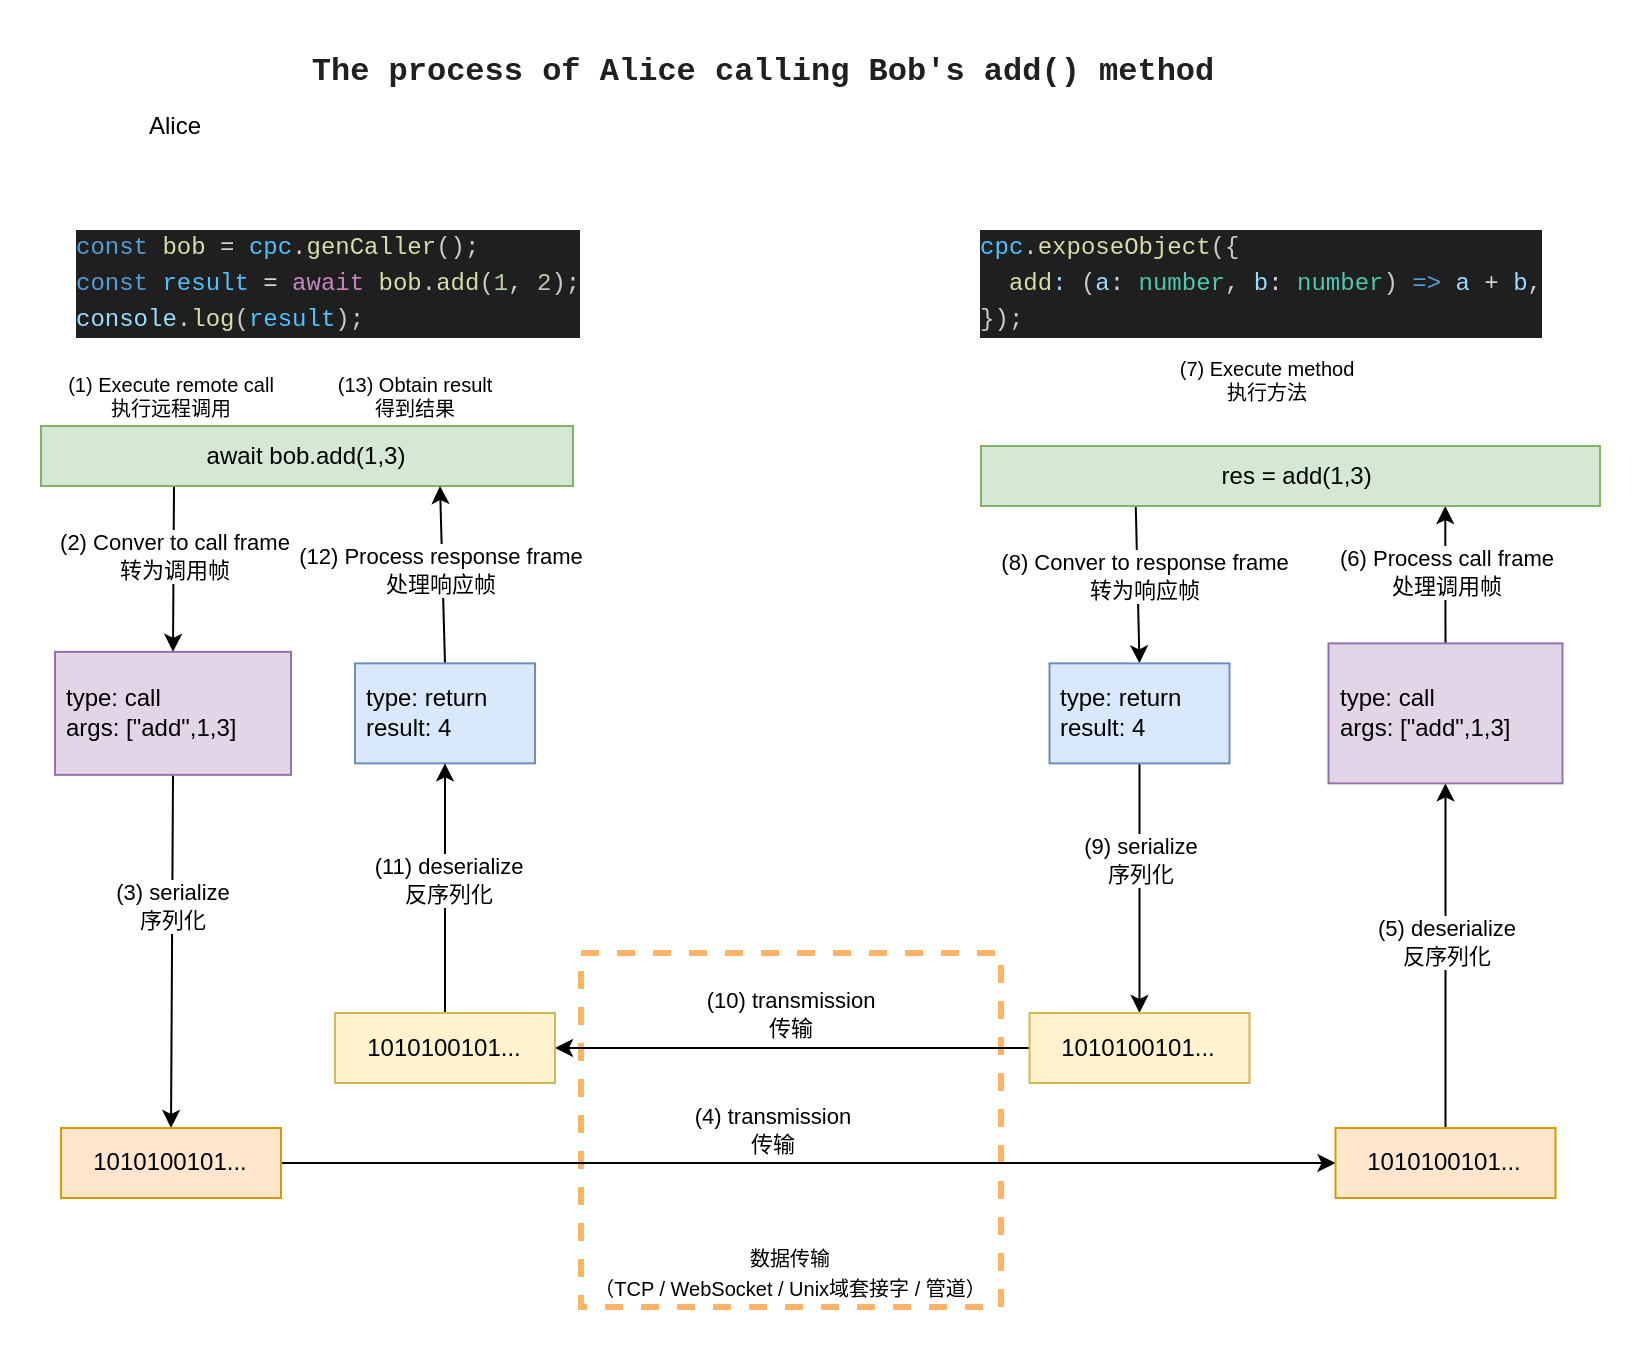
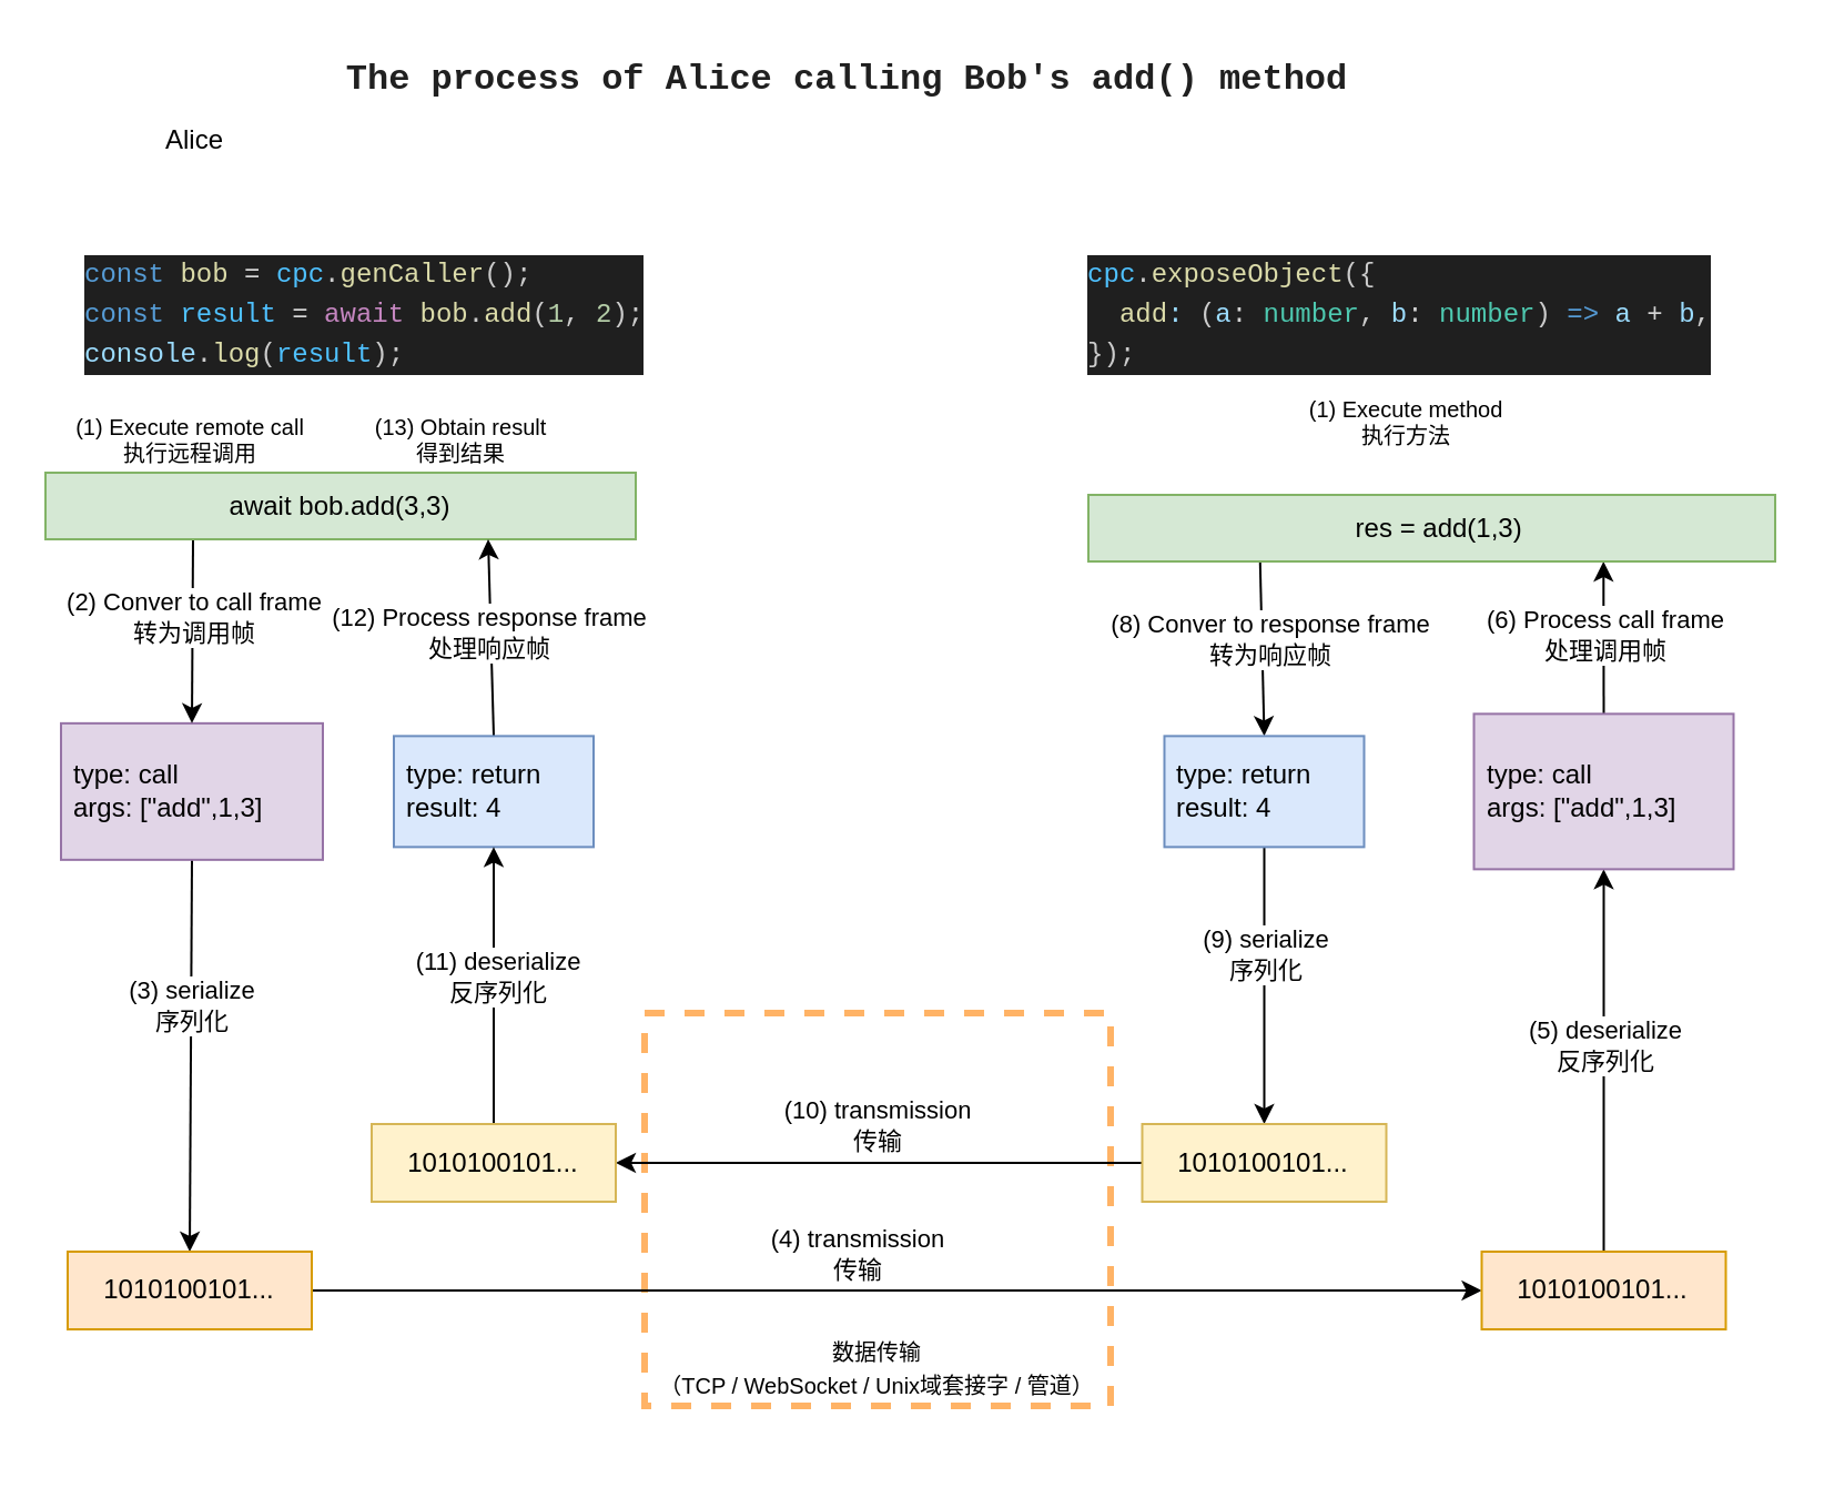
  <mxCell id="0" />
  <mxCell id="1" parent="0" />
- <mxCell id="2" value="&lt;font style=&quot;font-size: 10px;&quot;&gt;&lt;span style=&quot;background-color: rgb(255, 255, 255);&quot;&gt;数据传输&lt;/span&gt;&lt;br style=&quot;border-color: var(--border-color);&quot;&gt;&lt;span style=&quot;background-color: rgb(255, 255, 255);&quot;&gt;（&lt;/span&gt;&lt;span style=&quot;border-color: var(--border-color);&quot;&gt;TCP / WebSocket / Unix域套接字 / 管道）&lt;/span&gt;&lt;/font&gt;" style="rounded=0;whiteSpace=wrap;html=1;dashed=1;fillColor=none;strokeColor=#FFB366;strokeWidth=3;labelPosition=center;verticalLabelPosition=middle;align=center;verticalAlign=bottom;" parent="1" vertex="1"><mxGeometry x="290" y="476" width="210" height="177" as="geometry" /></mxCell>
+ <mxCell id="2" value="&lt;font style=&quot;font-size: 10px;&quot;&gt;&lt;span style=&quot;background-color: rgb(255, 255, 255);&quot;&gt;数据传输&lt;/span&gt;&lt;br style=&quot;border-color: var(--border-color);&quot;&gt;&lt;span style=&quot;background-color: rgb(255, 255, 255);&quot;&gt;（&lt;/span&gt;&lt;span style=&quot;border-color: var(--border-color);&quot;&gt;TCP / WebSocket / Unix域套接字 / 管道）&lt;/span&gt;&lt;/font&gt;" style="rounded=0;whiteSpace=wrap;html=1;dashed=1;fillColor=none;strokeColor=#FFB366;strokeWidth=3;labelPosition=center;verticalLabelPosition=middle;align=center;verticalAlign=bottom;" parent="1" vertex="1"><mxGeometry x="290" y="456" width="210" height="177" as="geometry" /></mxCell>
  <mxCell id="3" style="edgeStyle=none;html=1;exitX=0.5;exitY=1;exitDx=0;exitDy=0;entryX=0.5;entryY=0;entryDx=0;entryDy=0;" parent="1" source="5" target="11" edge="1"><mxGeometry relative="1" as="geometry" /></mxCell>
  <mxCell id="4" value="(3) serialize&lt;br&gt;序列化" style="edgeLabel;html=1;align=center;verticalAlign=middle;resizable=0;points=[];" parent="3" vertex="1" connectable="0"><mxGeometry x="-0.27" y="2" relative="1" as="geometry"><mxPoint x="-2" y="2" as="offset" /></mxGeometry></mxCell>
  <mxCell id="5" value="&lt;span style=&quot;&quot;&gt;type: call&lt;br&gt;args: [&quot;add&quot;,1,3]&lt;/span&gt;" style="rounded=0;whiteSpace=wrap;html=1;align=left;spacingLeft=4;fillColor=#e1d5e7;strokeColor=#9673a6;" parent="1" vertex="1"><mxGeometry x="27" y="325.43" width="118" height="61.5" as="geometry" /></mxCell>
  <mxCell id="6" style="edgeStyle=none;html=1;exitX=0.25;exitY=1;exitDx=0;exitDy=0;entryX=0.5;entryY=0;entryDx=0;entryDy=0;" parent="1" source="8" target="5" edge="1"><mxGeometry relative="1" as="geometry" /></mxCell>
  <mxCell id="7" value="(2) Conver to call frame&lt;br&gt;转为调用帧" style="edgeLabel;html=1;align=center;verticalAlign=middle;resizable=0;points=[];" parent="6" vertex="1" connectable="0"><mxGeometry x="-0.33" y="-1" relative="1" as="geometry"><mxPoint x="1" y="7" as="offset" /></mxGeometry></mxCell>
- <mxCell id="8" value="&lt;span style=&quot;&quot;&gt;await bob.add(1,3)&lt;/span&gt;" style="rounded=0;whiteSpace=wrap;html=1;fillColor=#d5e8d4;strokeColor=#82b366;" parent="1" vertex="1"><mxGeometry x="20" y="212.5" width="266" height="30" as="geometry" /></mxCell>
+ <mxCell id="8" value="&lt;span style=&quot;&quot;&gt;await bob.add(3,3)&lt;/span&gt;" style="rounded=0;whiteSpace=wrap;html=1;fillColor=#d5e8d4;strokeColor=#82b366;" parent="1" vertex="1"><mxGeometry x="20" y="212.5" width="266" height="30" as="geometry" /></mxCell>
  <mxCell id="9" style="edgeStyle=none;html=1;exitX=1;exitY=0.5;exitDx=0;exitDy=0;entryX=0;entryY=0.5;entryDx=0;entryDy=0;" parent="1" source="11" target="14" edge="1"><mxGeometry relative="1" as="geometry" /></mxCell>
  <mxCell id="10" value="(4) transmission&lt;br&gt;传输" style="edgeLabel;html=1;align=center;verticalAlign=middle;resizable=0;points=[];" parent="9" vertex="1" connectable="0"><mxGeometry x="0.045" y="-1" relative="1" as="geometry"><mxPoint x="-30" y="-18" as="offset" /></mxGeometry></mxCell>
  <mxCell id="11" value="1010100101..." style="rounded=0;whiteSpace=wrap;html=1;fillColor=#ffe6cc;strokeColor=#d79b00;" parent="1" vertex="1"><mxGeometry x="30" y="563.5" width="110" height="35" as="geometry" /></mxCell>
  <mxCell id="12" style="edgeStyle=none;html=1;exitX=0.5;exitY=0;exitDx=0;exitDy=0;entryX=0.5;entryY=1;entryDx=0;entryDy=0;" parent="1" source="14" target="17" edge="1"><mxGeometry relative="1" as="geometry" /></mxCell>
  <mxCell id="13" value="(5) deserialize&lt;br&gt;反序列化" style="edgeLabel;html=1;align=center;verticalAlign=middle;resizable=0;points=[];" parent="12" vertex="1" connectable="0"><mxGeometry x="0.078" relative="1" as="geometry"><mxPoint as="offset" /></mxGeometry></mxCell>
  <mxCell id="14" value="1010100101..." style="rounded=0;whiteSpace=wrap;html=1;fillColor=#ffe6cc;strokeColor=#d79b00;" parent="1" vertex="1"><mxGeometry x="667.25" y="563.5" width="110" height="35" as="geometry" /></mxCell>
  <mxCell id="15" style="edgeStyle=none;html=1;exitX=0.5;exitY=0;exitDx=0;exitDy=0;entryX=0.75;entryY=1;entryDx=0;entryDy=0;" parent="1" source="17" target="20" edge="1"><mxGeometry relative="1" as="geometry" /></mxCell>
  <mxCell id="16" value="(6) Process call frame&lt;br&gt;处理调用帧" style="edgeLabel;html=1;align=center;verticalAlign=middle;resizable=0;points=[];" parent="15" vertex="1" connectable="0"><mxGeometry x="0.046" relative="1" as="geometry"><mxPoint as="offset" /></mxGeometry></mxCell>
  <mxCell id="17" value="type: call&lt;br style=&quot;border-color: var(--border-color);&quot;&gt;args: [&quot;add&quot;,1,3]" style="rounded=0;whiteSpace=wrap;html=1;align=left;spacingLeft=4;fillColor=#e1d5e7;strokeColor=#9673a6;" parent="1" vertex="1"><mxGeometry x="663.75" y="321.18" width="117" height="70" as="geometry" /></mxCell>
  <mxCell id="18" style="edgeStyle=none;html=1;exitX=0.25;exitY=1;exitDx=0;exitDy=0;entryX=0.5;entryY=0;entryDx=0;entryDy=0;" parent="1" source="20" target="24" edge="1"><mxGeometry relative="1" as="geometry" /></mxCell>
  <mxCell id="19" value="(8) Conver to response frame&lt;br&gt;转为响应帧" style="edgeLabel;html=1;align=center;verticalAlign=middle;resizable=0;points=[];" parent="18" vertex="1" connectable="0"><mxGeometry x="-0.11" y="3" relative="1" as="geometry"><mxPoint as="offset" /></mxGeometry></mxCell>
  <mxCell id="20" value="&lt;span style=&quot;&quot;&gt;&amp;nbsp; res = add(1,3)&lt;/span&gt;" style="rounded=0;whiteSpace=wrap;html=1;fillColor=#d5e8d4;strokeColor=#82b366;" parent="1" vertex="1"><mxGeometry x="490" y="222.5" width="309.5" height="30" as="geometry" /></mxCell>
  <mxCell id="21" value="Alice" style="text;html=1;align=center;verticalAlign=middle;resizable=0;points=[];autosize=1;strokeColor=none;fillColor=none;" parent="1" vertex="1"><mxGeometry x="65" y="50" width="44" height="26" as="geometry" /></mxCell>
  <mxCell id="22" style="edgeStyle=none;html=1;exitX=0.5;exitY=1;exitDx=0;exitDy=0;entryX=0.5;entryY=0;entryDx=0;entryDy=0;" parent="1" source="24" target="30" edge="1"><mxGeometry relative="1" as="geometry" /></mxCell>
  <mxCell id="23" value="(9) serialize&lt;br style=&quot;border-color: var(--border-color);&quot;&gt;序列化" style="edgeLabel;html=1;align=center;verticalAlign=middle;resizable=0;points=[];" parent="22" vertex="1" connectable="0"><mxGeometry x="-0.232" relative="1" as="geometry"><mxPoint as="offset" /></mxGeometry></mxCell>
  <mxCell id="24" value="&lt;span style=&quot;&quot;&gt;type: return&lt;br&gt;result: 4&lt;/span&gt;" style="rounded=0;whiteSpace=wrap;html=1;align=left;spacingLeft=4;fillColor=#dae8fc;strokeColor=#6c8ebf;" parent="1" vertex="1"><mxGeometry x="524.25" y="331.18" width="90" height="50" as="geometry" /></mxCell>
  <mxCell id="25" style="edgeStyle=none;html=1;exitX=0.5;exitY=0;exitDx=0;exitDy=0;entryX=0.75;entryY=1;entryDx=0;entryDy=0;" parent="1" source="27" target="8" edge="1"><mxGeometry relative="1" as="geometry" /></mxCell>
  <mxCell id="26" value="(12) Process response frame&lt;br&gt;处理响应帧" style="edgeLabel;html=1;align=center;verticalAlign=middle;resizable=0;points=[];" parent="25" vertex="1" connectable="0"><mxGeometry x="0.056" y="1" relative="1" as="geometry"><mxPoint as="offset" /></mxGeometry></mxCell>
  <mxCell id="27" value="&lt;span style=&quot;&quot;&gt;type: return&lt;br&gt;result: 4&lt;/span&gt;" style="rounded=0;whiteSpace=wrap;html=1;align=left;spacingLeft=4;fillColor=#dae8fc;strokeColor=#6c8ebf;" parent="1" vertex="1"><mxGeometry x="177" y="331.18" width="90" height="50" as="geometry" /></mxCell>
  <mxCell id="28" style="edgeStyle=none;html=1;exitX=0;exitY=0.5;exitDx=0;exitDy=0;" parent="1" source="30" target="33" edge="1"><mxGeometry relative="1" as="geometry" /></mxCell>
  <mxCell id="29" value="(10) transmission&lt;br style=&quot;border-color: var(--border-color);&quot;&gt;传输" style="edgeLabel;html=1;align=center;verticalAlign=middle;resizable=0;points=[];" parent="28" vertex="1" connectable="0"><mxGeometry x="0.013" y="-2" relative="1" as="geometry"><mxPoint y="-15" as="offset" /></mxGeometry></mxCell>
  <mxCell id="30" value="1010100101..." style="rounded=0;whiteSpace=wrap;html=1;fillColor=#fff2cc;strokeColor=#d6b656;" parent="1" vertex="1"><mxGeometry x="514.25" y="506" width="110" height="35" as="geometry" /></mxCell>
  <mxCell id="31" style="edgeStyle=none;html=1;exitX=0.5;exitY=0;exitDx=0;exitDy=0;entryX=0.5;entryY=1;entryDx=0;entryDy=0;" parent="1" source="33" target="27" edge="1"><mxGeometry relative="1" as="geometry" /></mxCell>
  <mxCell id="32" value="(11) deserialize&lt;br style=&quot;border-color: var(--border-color);&quot;&gt;反序列化" style="edgeLabel;html=1;align=center;verticalAlign=middle;resizable=0;points=[];" parent="31" vertex="1" connectable="0"><mxGeometry x="0.07" y="-1" relative="1" as="geometry"><mxPoint as="offset" /></mxGeometry></mxCell>
  <mxCell id="33" value="1010100101..." style="rounded=0;whiteSpace=wrap;html=1;fillColor=#fff2cc;strokeColor=#d6b656;" parent="1" vertex="1"><mxGeometry x="167" y="506" width="110" height="35" as="geometry" /></mxCell>
- <mxCell id="34" value="(7) Execute method&lt;br&gt;执行方法" style="text;html=1;align=center;verticalAlign=middle;resizable=0;points=[];autosize=1;strokeColor=none;fillColor=none;fontSize=10;" parent="1" vertex="1"><mxGeometry x="578" y="170" width="110" height="40" as="geometry" /></mxCell>
+ <mxCell id="34" value="(1) Execute method&lt;br&gt;执行方法" style="text;html=1;align=center;verticalAlign=middle;resizable=0;points=[];autosize=1;strokeColor=none;fillColor=none;fontSize=10;" parent="1" vertex="1"><mxGeometry x="578" y="170" width="110" height="40" as="geometry" /></mxCell>
  <mxCell id="35" value="(1) Execute remote call&lt;br&gt;执行远程调用" style="text;html=1;align=center;verticalAlign=middle;resizable=0;points=[];autosize=1;strokeColor=none;fillColor=none;fontSize=10;dashed=1;strokeWidth=3;" parent="1" vertex="1"><mxGeometry x="20" y="177.5" width="130" height="40" as="geometry" /></mxCell>
  <mxCell id="36" value="(13) Obtain result&lt;br&gt;得到结果" style="text;html=1;align=center;verticalAlign=middle;resizable=0;points=[];autosize=1;strokeColor=none;fillColor=none;fontSize=10;" parent="1" vertex="1"><mxGeometry x="157" y="177.5" width="100" height="40" as="geometry" /></mxCell>
  <mxCell id="37" value="&lt;div style=&quot;color: rgb(204, 204, 204); background-color: rgb(31, 31, 31); font-family: Menlo, Monaco, &amp;quot;Courier New&amp;quot;, monospace; line-height: 18px; font-size: 10px;&quot;&gt;&lt;div&gt;&lt;div style=&quot;color: rgb(204, 204, 204); font-size: 12px; line-height: 18px; white-space-collapse: preserve;&quot;&gt;&lt;div&gt;&lt;span style=&quot;color: #569cd6;&quot;&gt;const&lt;/span&gt;&lt;span style=&quot;color: #cccccc;&quot;&gt; &lt;/span&gt;&lt;span style=&quot;color: #dcdcaa;&quot;&gt;bob&lt;/span&gt;&lt;span style=&quot;color: #cccccc;&quot;&gt; &lt;/span&gt;&lt;span style=&quot;color: #d4d4d4;&quot;&gt;=&lt;/span&gt;&lt;span style=&quot;color: #cccccc;&quot;&gt; &lt;/span&gt;&lt;span style=&quot;color: #4fc1ff;&quot;&gt;cpc&lt;/span&gt;&lt;span style=&quot;color: #cccccc;&quot;&gt;.&lt;/span&gt;&lt;span style=&quot;color: #dcdcaa;&quot;&gt;genCaller&lt;/span&gt;&lt;span style=&quot;color: #cccccc;&quot;&gt;();&lt;/span&gt;&lt;/div&gt;&lt;div&gt;&lt;span style=&quot;color: #569cd6;&quot;&gt;const&lt;/span&gt;&lt;span style=&quot;color: #cccccc;&quot;&gt; &lt;/span&gt;&lt;span style=&quot;color: #4fc1ff;&quot;&gt;result&lt;/span&gt;&lt;span style=&quot;color: #cccccc;&quot;&gt; &lt;/span&gt;&lt;span style=&quot;color: #d4d4d4;&quot;&gt;=&lt;/span&gt;&lt;span style=&quot;color: #cccccc;&quot;&gt; &lt;/span&gt;&lt;span style=&quot;color: #c586c0;&quot;&gt;await&lt;/span&gt;&lt;span style=&quot;color: #cccccc;&quot;&gt; &lt;/span&gt;&lt;span style=&quot;color: #dcdcaa;&quot;&gt;bob&lt;/span&gt;&lt;span style=&quot;color: #cccccc;&quot;&gt;.&lt;/span&gt;&lt;span style=&quot;color: #dcdcaa;&quot;&gt;add&lt;/span&gt;&lt;span style=&quot;color: #cccccc;&quot;&gt;(&lt;/span&gt;&lt;span style=&quot;color: #b5cea8;&quot;&gt;1&lt;/span&gt;&lt;span style=&quot;color: #cccccc;&quot;&gt;, &lt;/span&gt;&lt;span style=&quot;color: #b5cea8;&quot;&gt;2&lt;/span&gt;&lt;span style=&quot;color: #cccccc;&quot;&gt;);&lt;/span&gt;&lt;/div&gt;&lt;div&gt;&lt;span style=&quot;color: #9cdcfe;&quot;&gt;console&lt;/span&gt;&lt;span style=&quot;color: #cccccc;&quot;&gt;.&lt;/span&gt;&lt;span style=&quot;color: #dcdcaa;&quot;&gt;log&lt;/span&gt;&lt;span style=&quot;color: #cccccc;&quot;&gt;(&lt;/span&gt;&lt;span style=&quot;color: #4fc1ff;&quot;&gt;result&lt;/span&gt;&lt;span style=&quot;color: #cccccc;&quot;&gt;);&lt;/span&gt;&lt;/div&gt;&lt;/div&gt;&lt;/div&gt;&lt;/div&gt;" style="text;html=1;align=left;verticalAlign=middle;resizable=0;points=[];autosize=1;strokeColor=none;fillColor=none;fontSize=11;fontColor=default;spacingLeft=3;" parent="1" vertex="1"><mxGeometry x="33" y="108" width="272" height="66" as="geometry" /></mxCell>
  <mxCell id="38" value="&lt;div style=&quot;border-color: var(--border-color); color: rgb(204, 204, 204); font-family: Menlo, Monaco, &amp;quot;Courier New&amp;quot;, monospace; text-align: left; font-size: 10px;&quot;&gt;&lt;div style=&quot;color: rgb(204, 204, 204); background-color: rgb(31, 31, 31); font-size: 12px; line-height: 18px; white-space-collapse: preserve;&quot;&gt;&lt;div&gt;&lt;span style=&quot;color: #4fc1ff;&quot;&gt;cpc&lt;/span&gt;&lt;span style=&quot;color: #cccccc;&quot;&gt;.&lt;/span&gt;&lt;span style=&quot;color: #dcdcaa;&quot;&gt;exposeObject&lt;/span&gt;&lt;span style=&quot;color: #cccccc;&quot;&gt;({&lt;/span&gt;&lt;/div&gt;&lt;div&gt;&lt;span style=&quot;color: #cccccc;&quot;&gt;  &lt;/span&gt;&lt;span style=&quot;color: #dcdcaa;&quot;&gt;add&lt;/span&gt;&lt;span style=&quot;color: #9cdcfe;&quot;&gt;:&lt;/span&gt;&lt;span style=&quot;color: #cccccc;&quot;&gt; (&lt;/span&gt;&lt;span style=&quot;color: #9cdcfe;&quot;&gt;a&lt;/span&gt;&lt;span style=&quot;color: #d4d4d4;&quot;&gt;:&lt;/span&gt;&lt;span style=&quot;color: #cccccc;&quot;&gt; &lt;/span&gt;&lt;span style=&quot;color: #4ec9b0;&quot;&gt;number&lt;/span&gt;&lt;span style=&quot;color: #cccccc;&quot;&gt;, &lt;/span&gt;&lt;span style=&quot;color: #9cdcfe;&quot;&gt;b&lt;/span&gt;&lt;span style=&quot;color: #d4d4d4;&quot;&gt;:&lt;/span&gt;&lt;span style=&quot;color: #cccccc;&quot;&gt; &lt;/span&gt;&lt;span style=&quot;color: #4ec9b0;&quot;&gt;number&lt;/span&gt;&lt;span style=&quot;color: #cccccc;&quot;&gt;) &lt;/span&gt;&lt;span style=&quot;color: #569cd6;&quot;&gt;=&amp;gt;&lt;/span&gt;&lt;span style=&quot;color: #cccccc;&quot;&gt; &lt;/span&gt;&lt;span style=&quot;color: #9cdcfe;&quot;&gt;a&lt;/span&gt;&lt;span style=&quot;color: #cccccc;&quot;&gt; &lt;/span&gt;&lt;span style=&quot;color: #d4d4d4;&quot;&gt;+&lt;/span&gt;&lt;span style=&quot;color: #cccccc;&quot;&gt; &lt;/span&gt;&lt;span style=&quot;color: #9cdcfe;&quot;&gt;b&lt;/span&gt;&lt;span style=&quot;color: #cccccc;&quot;&gt;,&lt;/span&gt;&lt;/div&gt;&lt;div&gt;&lt;span style=&quot;color: #cccccc;&quot;&gt;});&lt;/span&gt;&lt;/div&gt;&lt;/div&gt;&lt;/div&gt;" style="text;html=1;align=center;verticalAlign=middle;resizable=0;points=[];autosize=1;strokeColor=none;fillColor=none;fontSize=11;fontColor=default;labelBackgroundColor=#202020;" parent="1" vertex="1"><mxGeometry x="480" y="108" width="300" height="66" as="geometry" /></mxCell>
  <mxCell id="39" value="&lt;div style=&quot;font-family: Menlo, Monaco, &amp;quot;Courier New&amp;quot;, monospace; line-height: 18px;&quot;&gt;&lt;font size=&quot;1&quot; color=&quot;#202020&quot;&gt;&lt;b style=&quot;font-size: 16px;&quot;&gt;The process of Alice calling Bob's add() method&lt;/b&gt;&lt;/font&gt;&lt;/div&gt;" style="text;html=1;align=center;verticalAlign=middle;resizable=0;points=[];autosize=1;strokeColor=none;fillColor=none;" parent="1" vertex="1"><mxGeometry x="145" y="20" width="471" height="32" as="geometry" /></mxCell>
